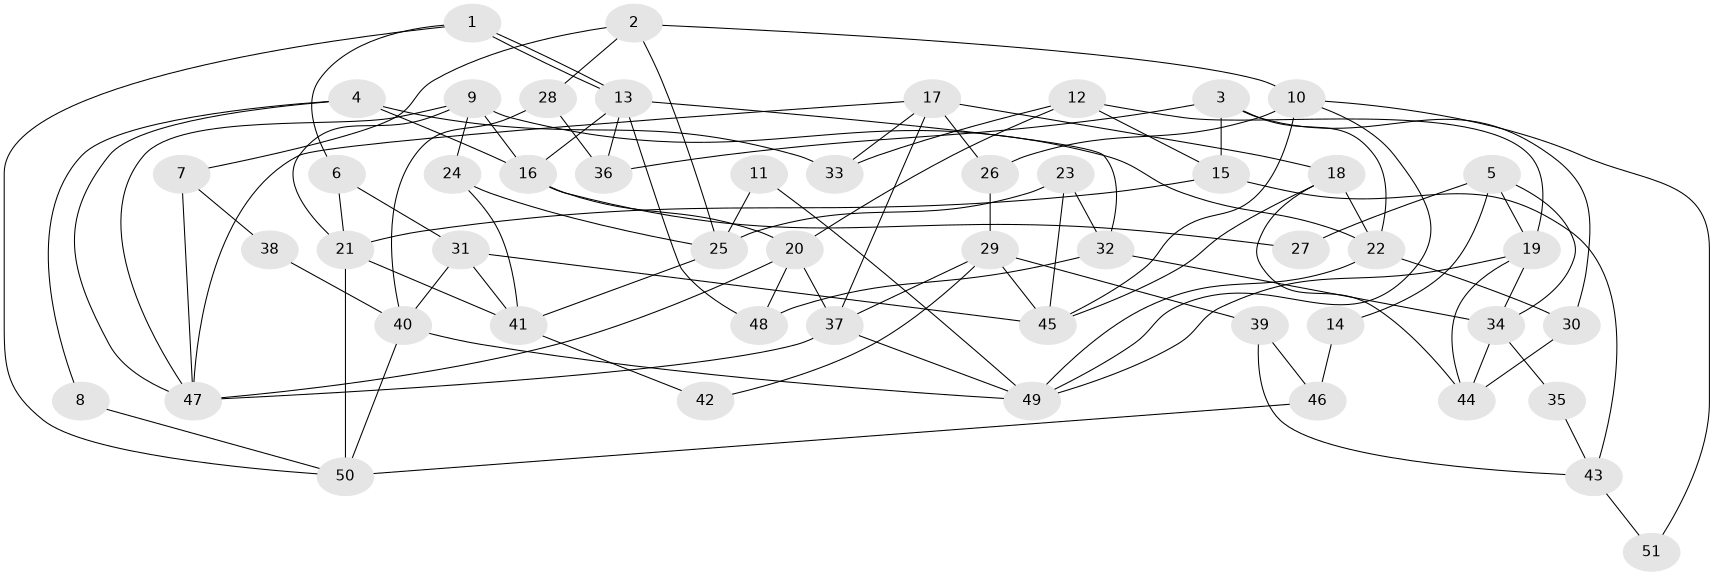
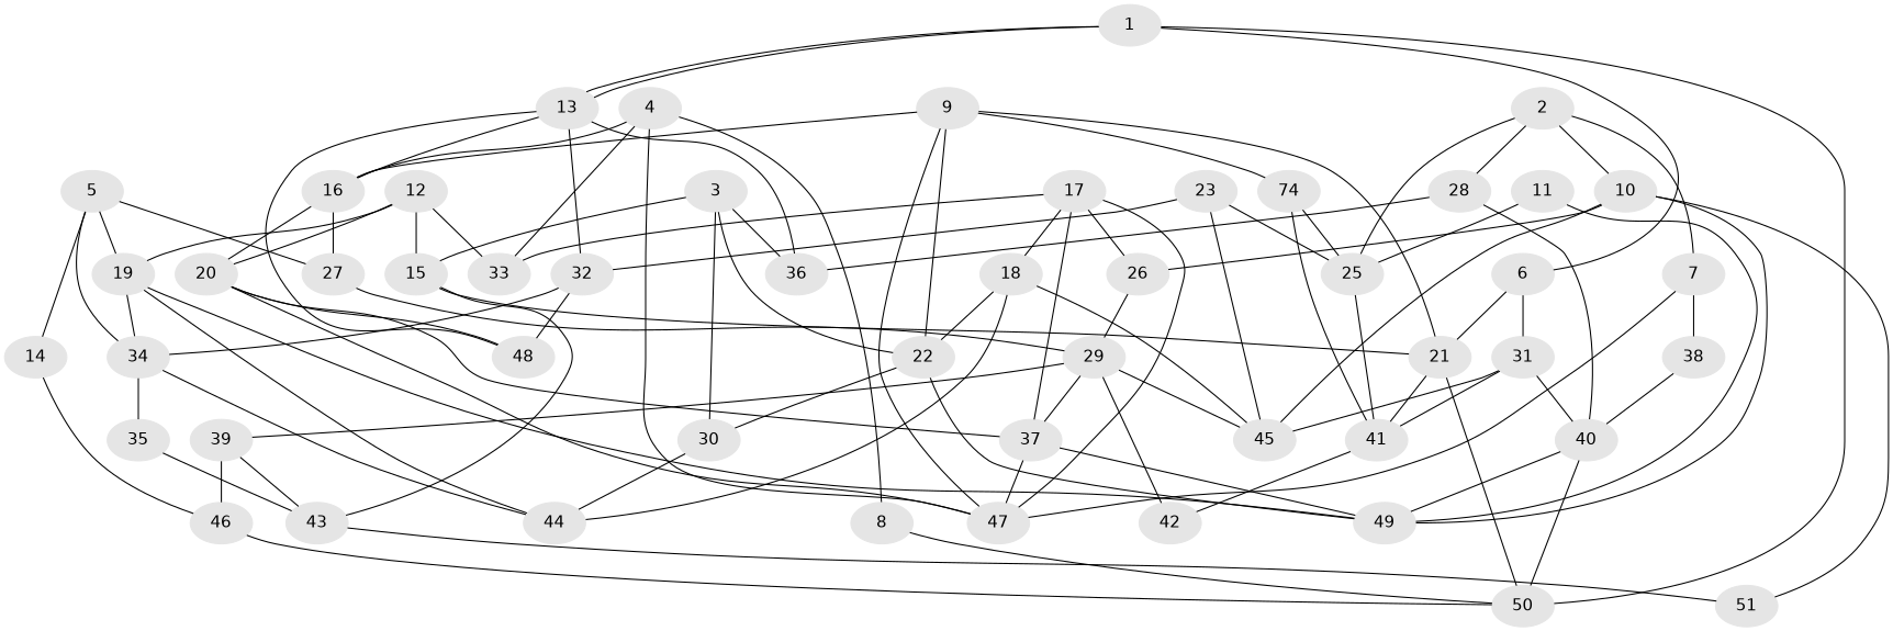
  graph {
    fontname="DejaVu Sans"
    node [color=gray90 fontname="DejaVu Sans" style=filled]
    edge [fontname="DejaVu Sans"]
    1
    6
    13
    50
    21
    31
    36
    16
    32
    48
    2
    7
    10
    25
    28
    47
    38
    26
    45
    49
    51
    41
    40
    3
    15
    22
    30
    43
    44
    4
    8
    33
    27
    20
    5
    14
    19
    34
    46
    29
    35
    9
-   24
+   24 [label=74]
    11
    12
    37
    17
    18
    42
    23
    39
    1 -- 6
    1 -- 13
    1 -- 13
    1 -- 50
    6 -- 21
    6 -- 31
    13 -- 36
    13 -- 16
    13 -- 32
    13 -- 48
    21 -- 50
    21 -- 41
    31 -- 45
    31 -- 41
    31 -- 40
    16 -- 27
    16 -- 20
    32 -- 48
    32 -- 34
    2 -- 7
    2 -- 10
    2 -- 25
    2 -- 28
    7 -- 47
    7 -- 38
    10 -- 26
    10 -- 45
    10 -- 49
    10 -- 51
    25 -- 41
    28 -- 36
    28 -- 40
    38 -- 40
    26 -- 29
    41 -- 42
    40 -- 50
    40 -- 49
    3 -- 36
    3 -- 15
    3 -- 22
    3 -- 30
    15 -- 21
    15 -- 43
    22 -- 49
    22 -- 30
    30 -- 44
    43 -- 51
    4 -- 16
    4 -- 47
    4 -- 8
    4 -- 33
    8 -- 50
+   27 -- 29
    20 -- 48
    20 -- 47
    20 -- 37
    5 -- 27
    5 -- 14
    5 -- 19
    5 -- 34
    14 -- 46
    19 -- 49
    19 -- 44
    19 -- 34
    34 -- 44
    34 -- 35
    46 -- 50
    29 -- 45
    29 -- 37
    29 -- 42
    29 -- 39
    35 -- 43
    9 -- 21
    9 -- 16
    9 -- 47
    9 -- 22
    9 -- 24
    24 -- 25
    24 -- 41
    11 -- 25
    11 -- 49
    12 -- 15
    12 -- 33
    12 -- 20
    12 -- 19
    37 -- 47
    37 -- 49
    17 -- 47
    17 -- 26
    17 -- 33
    17 -- 37
    17 -- 18
    18 -- 45
    18 -- 22
    18 -- 44
    23 -- 32
    23 -- 25
    23 -- 45
    39 -- 43
    39 -- 46
  }
